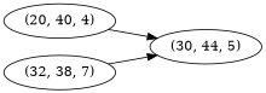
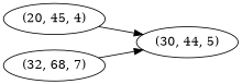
  digraph {
    rankdir=LR
-   "(20, 45, 4)" [label="(20, 40, 4)"]
+   "(20, 45, 4)"
    "(30, 44, 5)"
-   "(32, 38, 7)"
+   "(32, 38, 7)" [label="(32, 68, 7)"]
    "(20, 45, 4)" -> "(30, 44, 5)"
    "(32, 38, 7)" -> "(30, 44, 5)"
  }
